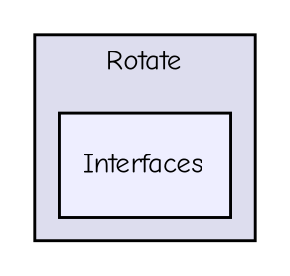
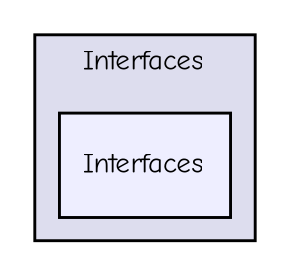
  digraph {
    compound=true
    fontname="Comic Neue"
    n1 [fillcolor="#eeeeff" fontname="Comic Neue" fontsize=10 label=Interfaces pencolor=black shape=box style=filled]
    subgraph cluster_1 {
      bgcolor="#ddddee"
      fontsize=10
-     label=Rotate
+     label=Interfaces
      pencolor=black
      n1
    }
  }
